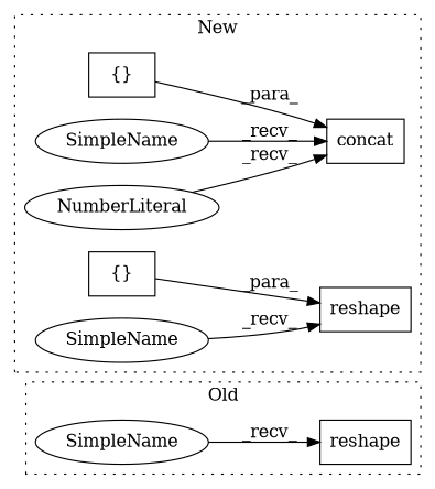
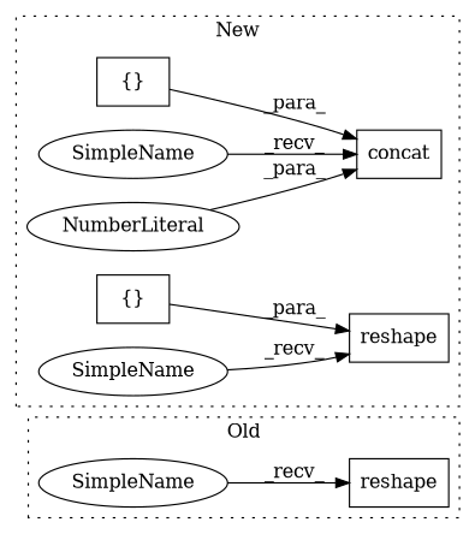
  digraph {
    rankdir=LR
    node [a=32 l=10 shape=box]
    n1 [l="8,2" label=reshape s="2148,2184"]
    n2 [a=42 label=SimpleName s=2137 shape=ellipse]
    n3 [l="7,1" label=concat s="2150,2215"]
    n4 [a=34 l=1 label=NumberLiteral s=2214 shape=ellipse]
    n5 [a=4 l="1,1" label="{}" s="2209,2211"]
    n6 [l="8,1" label=reshape s="2370,2398"]
    n7 [a=4 l="1,1" label="{}" s="2322,2325"]
    n8 [a=42 label=SimpleName s=2139 shape=ellipse]
    n9 [a=42 label=SimpleName s=2359 shape=ellipse]
    subgraph cluster_1 {
      label=Old
      style=dotted
      n1
      n2
    }
    subgraph cluster_2 {
      label=New
      style=dotted
      n3
      n4
      n5
      n6
      n7
      n8
      n9
    }
    n2 -> n1 [label=_recv_]
-   n4 -> n3 [label=_recv_]
+   n4 -> n3 [label=_para_]
    n5 -> n3 [label=_para_]
    n7 -> n6 [label=_para_]
    n8 -> n3 [label=_recv_]
    n9 -> n6 [label=_recv_]
  }
